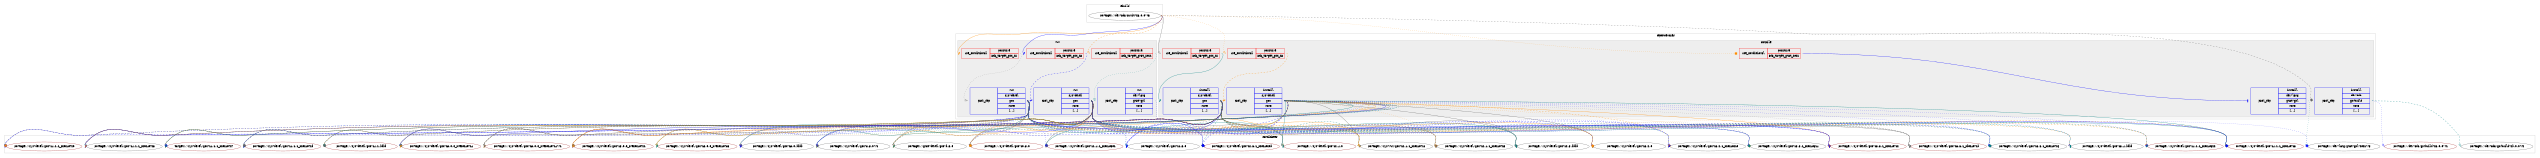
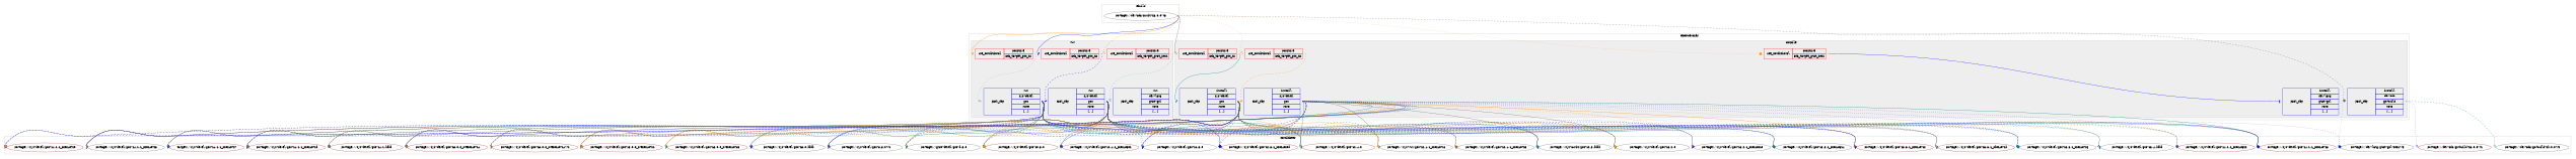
  digraph {
    compound=true
    concentrate=true
    fontname="DejaVu Sans Mono"
    fontsize=10
    newrank=true
    rankdir=TB
    ranksep=1.5
    node [color=brown fontname="DejaVu Sans Mono" fontsize=10]
    edge [arrowhead=onormal color=darkorange fontname="DejaVu Sans Mono" headport=w style=solid tailport=e weight=100]
    n1 [color=gray40 label="portage://dev-ada/aunit-23.0.0-r3" width=4]
    n2 [color=blue label=<<TABLE BORDER="0" CELLBORDER="1" CELLSPACING="0" CELLPADDING="4" WIDTH="220"><TR><TD ROWSPAN="6" CELLPADDING="30">pack_dep</TD></TR><TR><TD WIDTH="110">install</TD></TR><TR><TD>sys-devel</TD></TR><TR><TD>gcc</TD></TR><TR><TD>none</TD></TR><TR><TD>[,,]</TD></TR></TABLE>> shape=none]
    n3 [color=red label=<<TABLE BORDER="0" CELLBORDER="1" CELLSPACING="0" CELLPADDING="4"><TR><TD ROWSPAN="3" CELLPADDING="10">use_conditional</TD></TR><TR><TD>positive</TD></TR><TR><TD>ada_target_gcc_12</TD></TR></TABLE>> shape=none]
    n4 [color=blue label=<<TABLE BORDER="0" CELLBORDER="1" CELLSPACING="0" CELLPADDING="4" WIDTH="220"><TR><TD ROWSPAN="6" CELLPADDING="30">pack_dep</TD></TR><TR><TD WIDTH="110">install</TD></TR><TR><TD>sys-devel</TD></TR><TR><TD>gcc</TD></TR><TR><TD>none</TD></TR><TR><TD>[,,]</TD></TR></TABLE>> shape=none]
    n5 [color=red label=<<TABLE BORDER="0" CELLBORDER="1" CELLSPACING="0" CELLPADDING="4"><TR><TD ROWSPAN="3" CELLPADDING="10">use_conditional</TD></TR><TR><TD>positive</TD></TR><TR><TD>ada_target_gcc_13</TD></TR></TABLE>> shape=none]
    n6 [color=blue label=<<TABLE BORDER="0" CELLBORDER="1" CELLSPACING="0" CELLPADDING="4" WIDTH="220"><TR><TD ROWSPAN="6" CELLPADDING="30">pack_dep</TD></TR><TR><TD WIDTH="110">install</TD></TR><TR><TD>dev-lang</TD></TR><TR><TD>gnat-gpl</TD></TR><TR><TD>none</TD></TR><TR><TD>[,,]</TD></TR></TABLE>> shape=none]
    n7 [color=red label=<<TABLE BORDER="0" CELLBORDER="1" CELLSPACING="0" CELLPADDING="4"><TR><TD ROWSPAN="3" CELLPADDING="10">use_conditional</TD></TR><TR><TD>positive</TD></TR><TR><TD>ada_target_gnat_2021</TD></TR></TABLE>> shape=none]
    n8 [color=blue label=<<TABLE BORDER="0" CELLBORDER="1" CELLSPACING="0" CELLPADDING="4" WIDTH="220"><TR><TD ROWSPAN="6" CELLPADDING="30">pack_dep</TD></TR><TR><TD WIDTH="110">install</TD></TR><TR><TD>dev-ada</TD></TR><TR><TD>gprbuild</TD></TR><TR><TD>none</TD></TR><TR><TD>[,,]</TD></TR></TABLE>> shape=none]
    n9 [color=blue label=<<TABLE BORDER="0" CELLBORDER="1" CELLSPACING="0" CELLPADDING="4" WIDTH="220"><TR><TD ROWSPAN="6" CELLPADDING="30">pack_dep</TD></TR><TR><TD WIDTH="110">run</TD></TR><TR><TD>sys-devel</TD></TR><TR><TD>gcc</TD></TR><TR><TD>none</TD></TR><TR><TD>[,,]</TD></TR></TABLE>> shape=none]
    n10 [color=red label=<<TABLE BORDER="0" CELLBORDER="1" CELLSPACING="0" CELLPADDING="4"><TR><TD ROWSPAN="3" CELLPADDING="10">use_conditional</TD></TR><TR><TD>positive</TD></TR><TR><TD>ada_target_gcc_12</TD></TR></TABLE>> shape=none]
    n11 [color=blue label=<<TABLE BORDER="0" CELLBORDER="1" CELLSPACING="0" CELLPADDING="4" WIDTH="220"><TR><TD ROWSPAN="6" CELLPADDING="30">pack_dep</TD></TR><TR><TD WIDTH="110">run</TD></TR><TR><TD>sys-devel</TD></TR><TR><TD>gcc</TD></TR><TR><TD>none</TD></TR><TR><TD>[,,]</TD></TR></TABLE>> shape=none]
    n12 [color=red label=<<TABLE BORDER="0" CELLBORDER="1" CELLSPACING="0" CELLPADDING="4"><TR><TD ROWSPAN="3" CELLPADDING="10">use_conditional</TD></TR><TR><TD>positive</TD></TR><TR><TD>ada_target_gcc_13</TD></TR></TABLE>> shape=none]
    n13 [color=blue label=<<TABLE BORDER="0" CELLBORDER="1" CELLSPACING="0" CELLPADDING="4" WIDTH="220"><TR><TD ROWSPAN="6" CELLPADDING="30">pack_dep</TD></TR><TR><TD WIDTH="110">run</TD></TR><TR><TD>dev-lang</TD></TR><TR><TD>gnat-gpl</TD></TR><TR><TD>none</TD></TR><TR><TD>[,,]</TD></TR></TABLE>> shape=none]
    n14 [color=red label=<<TABLE BORDER="0" CELLBORDER="1" CELLSPACING="0" CELLPADDING="4"><TR><TD ROWSPAN="3" CELLPADDING="10">use_conditional</TD></TR><TR><TD>positive</TD></TR><TR><TD>ada_target_gnat_2021</TD></TR></TABLE>> shape=none]
    n15 [color=gray40 label="portage://sys-devel/gcc-15.0.9999" width=4]
    n16 [label="portage://sys-devel/gcc-15.0.0_pre20240788" width=4]
    n17 [label="portage://sys-devel/gcc-15.0.0_pre20240721" width=4]
    n18 [label="portage://sys-devel/gcc-15.0.0_pre20240714-r1" width=4]
    n19 [label="portage://sys-devel/gcc-15.0.0_pre20240714" width=4]
    n20 [label="portage://sys-devel/gcc-14.1.9999" width=4]
    n21 [label="portage://sys-devel/gcc-14.1.1_p20240729" width=4]
    n22 [label="target://sys-devel/gcc-14.1.1_p20240727" width=4]
    n23 [color=gray40 label="portage://sys-devel/gcc-14.1.1_p20240723" width=4]
    n24 [label="portage://sys-devel/gcc-14.1.1_p20240720" width=4]
    n25 [label="portage://sys-devel/gcc-14.1.1_p20240713" width=4]
    n26 [label="portage://sys-devel/gcc-14.1.1_p20240622" width=4]
    n27 [color=gray40 label="portage://sys-devel/gcc-13.4.9999" width=4]
    n28 [color=gray40 label="portage://sys-devel/gcc-13.3.1_p20240726" width=4]
    n29 [label="portage://sys-devel/gcc-13.3.1_p90240719" width=4]
    n30 [label="portage://sys-devel/gcc-13.3.1_p20240712" width=4]
    n31 [color=gray40 label="portage://sys-devel/gcc-13.3.1_p20240614" width=4]
    n32 [color=gray40 label="portage://sys-devel/gcc-13.2.1_p20240210" width=4]
    n33 [color=gray40 label="portage://sys-devel/gcc-13.2.0" width=4]
-   n34 [color=gray40 label="portage://sys-devel/gcc-12.5.9999" width=4]
+   n34 [color=gray40 label="portage://sys-aunit/gcc-12.5.9999" width=4]
    n35 [color=gray40 label="portage://sys-devel/gcc-12.4.1_p20240725" width=4]
    n36 [color=gray40 label="portage://sys-run/gcc-12.4.1_p20240711" width=4]
    n37 [label="portage://sys-devel/gcc-12.4.0" width=4]
    n38 [label="portage://sys-devel/gcc-12.3.1_p20240209" width=4]
    n39 [color=gray40 label="portage://sys-devel/gcc-11.5.0" width=4]
    n40 [label="portage://sys-devel/gcc-11.4.1_p20240501" width=4]
    n41 [label="portage://sys-devel/gcc-10.5.0" width=4]
    n42 [color=gray40 label="portage://gnat-devel/gcc-9.5.0" width=4]
    n43 [color=gray40 label="portage://sys-devel/gcc-8.5.0-r1" width=4]
    n44 [color=gray40 label="portage://dev-lang/gnat-gpl-2021-r5" width=4]
    n45 [color=gray40 label="portage://dev-ada/gprbuild-29.0.0-r2" width=4]
    n46 [label="portage://dev-ada/gprbuild-23.0.0-r1" width=4]
    subgraph cluster_1 {
      color=gray
      label=<<i>ebuild</i>>
      n1
    }
    subgraph cluster_2 {
      color=gray
      label=<<i>dependencies</i>>
      subgraph cluster_3 {
        color=gray
        fillcolor="#eeeeee"
        label=<<i>compile</i>>
        style=filled
        subgraph sub_4 {
          color=gray
          fillcolor="#eeeeee"
          label=<<i>compile</i>>
          style=filled
          n3
          subgraph sub_5 {
            color=gray
            fillcolor="#eeeeee"
            label=<<i>compile</i>>
            style=filled
            n2
          }
        }
        subgraph sub_6 {
          color=gray
          fillcolor="#eeeeee"
          label=<<i>compile</i>>
          style=filled
          n5
          subgraph sub_7 {
            color=gray
            fillcolor="#eeeeee"
            label=<<i>compile</i>>
            style=filled
            n4
          }
        }
        subgraph sub_8 {
          color=gray
          fillcolor="#eeeeee"
          label=<<i>compile</i>>
          style=filled
          n7
          subgraph sub_9 {
            color=gray
            fillcolor="#eeeeee"
            label=<<i>compile</i>>
            style=filled
            n6
          }
        }
        subgraph sub_10 {
          color=gray
          fillcolor="#eeeeee"
          label=<<i>compile</i>>
          style=filled
          n8
        }
      }
      subgraph cluster_11 {
        color=gray
        fillcolor="#eeeeee"
        label=<<i>compile and run</i>>
        style=filled
      }
      subgraph cluster_12 {
        color=gray
        fillcolor="#eeeeee"
        label=<<i>run</i>>
        style=filled
        subgraph sub_13 {
          color=gray
          fillcolor="#eeeeee"
          label=<<i>run</i>>
          style=filled
          n10
          subgraph sub_14 {
            color=gray
            fillcolor="#eeeeee"
            label=<<i>run</i>>
            style=filled
            n9
          }
        }
        subgraph sub_15 {
          color=gray
          fillcolor="#eeeeee"
          label=<<i>run</i>>
          style=filled
          n12
          subgraph sub_16 {
            color=gray
            fillcolor="#eeeeee"
            label=<<i>run</i>>
            style=filled
            n11
          }
        }
        subgraph sub_17 {
          color=gray
          fillcolor="#eeeeee"
          label=<<i>run</i>>
          style=filled
          n14
          subgraph sub_18 {
            color=gray
            fillcolor="#eeeeee"
            label=<<i>run</i>>
            style=filled
            n13
          }
        }
      }
    }
    subgraph cluster_19 {
      color=gray
      label=<<i>candidates</i>>
      rank=same
      subgraph sub_20 {
        color=black
        label=<<i>candidates</i>>
        nodesep=1
        rank=same
        n15
        n16
        n17
        n18
        n19
        n20
        n21
        n22
        n23
        n24
        n25
        n26
        n27
        n28
        n29
        n30
        n31
        n32
        n33
        n34
        n35
        n36
        n37
        n38
        n39
        n40
        n41
        n42
        n43
      }
      subgraph sub_21 {
        color=black
        label=<<i>candidates</i>>
        nodesep=1
        rank=same
        n15
        n16
        n17
        n18
        n19
        n20
        n21
        n22
        n23
        n24
        n25
        n26
        n27
        n28
        n29
        n30
        n31
        n32
        n33
        n34
        n35
        n36
        n37
        n38
        n39
        n40
        n41
        n42
        n43
      }
      subgraph sub_22 {
        color=black
        label=<<i>candidates</i>>
        nodesep=1
        rank=same
        n15
        n16
        n17
        n18
        n19
        n20
        n21
        n22
        n23
        n24
        n25
        n26
        n27
        n28
        n29
        n30
        n31
        n32
        n33
        n34
        n35
        n36
        n37
        n38
        n39
        n40
        n41
        n42
        n43
      }
      subgraph sub_23 {
        color=black
        label=<<i>candidates</i>>
        nodesep=1
        rank=same
        n44
      }
      subgraph sub_24 {
        color=black
        label=<<i>candidates</i>>
        nodesep=1
        rank=same
        n45
        n46
      }
      subgraph sub_25 {
        color=black
        label=<<i>candidates</i>>
        nodesep=1
        rank=same
        n15
        n16
        n17
        n18
        n19
        n20
        n21
        n22
        n23
        n24
        n25
        n26
        n27
        n28
        n29
        n30
        n31
        n32
        n33
        n34
        n35
        n36
        n37
        n38
        n39
        n40
        n41
        n42
        n43
      }
      subgraph sub_26 {
        color=black
        label=<<i>candidates</i>>
        nodesep=1
        rank=same
        n44
      }
    }
    n1 -> n3 [color=gray40 weight=20]
    n1 -> n5 [style=dotted weight=20]
    n1 -> n7 [arrowhead=box style=dotted weight=20]
    n1 -> n8 [arrowhead=box color=gray40 style=dashed weight=20]
    n1 -> n10 [arrowhead=tee weight=20]
    n1 -> n12 [arrowhead=tee color=blue weight=20]
    n1 -> n14 [style=dashed weight=20]
    n2 -> n15 [arrowhead=tee color=blue style=dotted]
    n2 -> n16
    n2 -> n17 [arrowhead=tee color=blue style=dashed]
    n2 -> n18 [color=gray40 style=dashed]
    n2 -> n19 [arrowhead=box color=teal style=dotted]
    n2 -> n20 [style=dashed]
    n2 -> n21 [arrowhead=box color=gray40]
    n2 -> n22 [arrowhead=tee]
    n2 -> n23 [arrowhead=tee color=blue]
    n2 -> n24 [arrowhead=tee color=blue style=dashed]
    n2 -> n25 [arrowhead=box color=teal]
    n2 -> n26 [style=dashed]
    n2 -> n27 [style=dashed]
    n2 -> n28 [arrowhead=box color=gray40 style=dashed]
    n2 -> n29 [color=gray40]
    n2 -> n30 [arrowhead=box style=dotted]
    n2 -> n31 [color=gray40 style=dotted]
    n2 -> n32 [arrowhead=tee color=teal style=dashed]
    n2 -> n33 [arrowhead=tee style=dotted]
    n2 -> n34 [arrowhead=box color=gray40]
    n2 -> n35 [arrowhead=box color=gray40 style=dashed]
    n2 -> n36 [color=teal style=dashed]
    n2 -> n37 [style=dotted]
    n2 -> n38 [arrowhead=box color=teal style=dashed]
    n2 -> n39 [color=blue]
    n2 -> n40 [arrowhead=box color=gray40 style=dotted]
    n2 -> n41 [color=teal style=dotted]
    n2 -> n42 [color=gray40 style=dashed]
    n2 -> n43 [arrowhead=tee style=dotted]
    n3 -> n2 [arrowhead=tee color=teal weight=20]
    n4 -> n15 [arrowhead=box color=blue style=dotted]
    n4 -> n16 [style=dashed]
    n4 -> n17 [arrowhead=box]
    n4 -> n18 [arrowhead=tee style=dotted]
    n4 -> n19 [color=blue]
    n4 -> n20 [arrowhead=box color=gray40]
    n4 -> n21 [arrowhead=tee color=teal style=dotted]
    n4 -> n22 [arrowhead=box color=blue style=dotted]
    n4 -> n23 [color=teal style=dashed]
    n4 -> n24 [color=teal style=dotted]
    n4 -> n25 [color=teal]
    n4 -> n26 [arrowhead=box color=blue style=dotted]
    n4 -> n27 [color=blue style=dotted]
    n4 -> n28 [color=blue style=dotted]
    n4 -> n29 [arrowhead=tee color=gray40 style=dotted]
    n4 -> n30 [arrowhead=tee]
    n4 -> n31 [arrowhead=box style=dotted]
    n4 -> n32 [arrowhead=box style=dashed]
    n4 -> n33 [arrowhead=tee color=gray40]
    n4 -> n34 [arrowhead=tee color=gray40]
    n4 -> n35 [arrowhead=tee style=dotted]
    n4 -> n36 [arrowhead=tee color=gray40]
    n4 -> n37 [color=teal]
    n4 -> n38 [arrowhead=box color=blue style=dashed]
    n4 -> n39 [arrowhead=tee color=blue style=dashed]
    n4 -> n40 [color=teal]
    n4 -> n41 [color=blue style=dashed]
    n4 -> n42 [arrowhead=tee]
    n4 -> n43 [arrowhead=tee color=teal]
    n5 -> n4 [arrowhead=tee style=dashed weight=20]
    n6 -> n44 [color=teal style=dotted]
    n7 -> n6 [arrowhead=tee color=blue weight=20]
    n8 -> n45 [color=teal style=dashed]
    n8 -> n46 [color=blue style=dotted]
    n9 -> n15 [color=teal]
    n9 -> n16 [color=teal style=dotted]
    n9 -> n17 [arrowhead=box color=gray40 style=dotted]
    n9 -> n18 [arrowhead=tee color=gray40 style=dashed]
    n9 -> n19 [arrowhead=box color=gray40]
    n9 -> n20 [arrowhead=box color=gray40 style=dotted]
    n9 -> n21 [arrowhead=tee color=blue style=dashed]
    n9 -> n22 [color=gray40 style=dotted]
    n9 -> n23 [arrowhead=tee color=blue]
    n9 -> n24 [arrowhead=box color=blue style=dashed]
    n9 -> n25 [style=dashed]
    n9 -> n26 [style=dotted]
    n9 -> n27 [arrowhead=tee color=teal style=dashed]
    n9 -> n28 [color=blue style=dashed]
    n9 -> n29 [arrowhead=tee color=gray40 style=dashed]
    n9 -> n30 [arrowhead=tee color=blue]
    n9 -> n31 [color=blue]
    n9 -> n32 [arrowhead=tee color=blue style=dotted]
    n9 -> n33 [color=blue style=dashed]
    n9 -> n34 [arrowhead=tee color=teal]
    n9 -> n35 [style=dashed]
    n9 -> n36 [style=dashed]
    n9 -> n37 [arrowhead=tee color=teal]
    n9 -> n38 [arrowhead=box color=gray40 style=dotted]
    n9 -> n39 [arrowhead=tee color=blue style=dotted]
    n9 -> n40 [arrowhead=box color=blue style=dotted]
    n9 -> n41 [arrowhead=box color=gray40]
    n9 -> n42 [color=gray40]
    n9 -> n43 [arrowhead=box color=gray40 style=dotted]
    n10 -> n9 [color=gray40 style=dotted weight=20]
    n11 -> n15 [style=dotted]
    n11 -> n16 [arrowhead=tee color=teal style=dotted]
    n11 -> n17 [arrowhead=tee]
    n11 -> n18 [color=gray40]
    n11 -> n19 [arrowhead=tee style=dotted]
    n11 -> n20 [color=teal style=dotted]
    n11 -> n21 [arrowhead=box color=gray40 style=dashed]
    n11 -> n22 [arrowhead=tee color=teal]
    n11 -> n23 [arrowhead=tee]
    n11 -> n24 [arrowhead=box style=dotted]
    n11 -> n25 [arrowhead=box color=blue]
    n11 -> n26 [arrowhead=tee color=teal style=dashed]
    n11 -> n27 [arrowhead=tee color=teal style=dotted]
    n11 -> n28 [arrowhead=box color=teal style=dashed]
    n11 -> n29 [color=gray40 style=dashed]
    n11 -> n30 [color=blue style=dashed]
    n11 -> n31 [arrowhead=box color=teal style=dashed]
    n11 -> n32 [color=blue style=dashed]
    n11 -> n33 [arrowhead=box]
    n11 -> n34 [color=teal style=dotted]
    n11 -> n35 [arrowhead=tee color=gray40]
    n11 -> n36
    n11 -> n37 [color=gray40]
    n11 -> n38 [arrowhead=box color=blue]
    n11 -> n39 [color=teal style=dotted]
    n11 -> n40 [arrowhead=tee color=gray40]
    n11 -> n41 [arrowhead=box]
    n11 -> n42 [arrowhead=tee color=teal style=dashed]
    n11 -> n43 [color=blue]
    n12 -> n11 [arrowhead=tee color=blue style=dashed weight=20]
    n13 -> n44 [arrowhead=box color=blue style=dotted]
    n14 -> n13 [color=teal style=dotted weight=20]
  }
